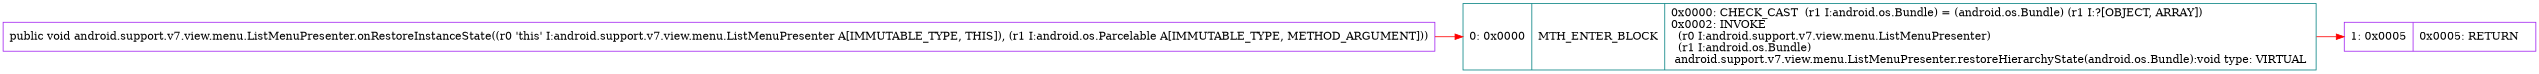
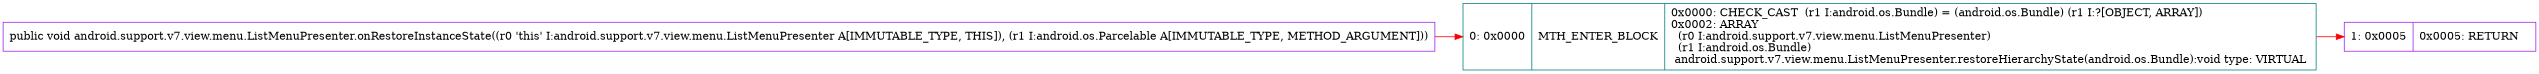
  digraph {
    rankdir=LR
    node [shape=record color=purple]
    edge [color=red]
-   n1 [label="{0\:\ 0x0000|MTH_ENTER_BLOCK\l|0x0000: CHECK_CAST  (r1 I:android.os.Bundle) = (android.os.Bundle) (r1 I:?[OBJECT, ARRAY]) \l0x0002: INVOKE  \l  (r0 I:android.support.v7.view.menu.ListMenuPresenter)\l  (r1 I:android.os.Bundle)\l android.support.v7.view.menu.ListMenuPresenter.restoreHierarchyState(android.os.Bundle):void type: VIRTUAL \l}" color=teal]
+   n1 [label="{0\:\ 0x0000|MTH_ENTER_BLOCK\l|0x0000: CHECK_CAST  (r1 I:android.os.Bundle) = (android.os.Bundle) (r1 I:?[OBJECT, ARRAY]) \l0x0002: ARRAY  \l  (r0 I:android.support.v7.view.menu.ListMenuPresenter)\l  (r1 I:android.os.Bundle)\l android.support.v7.view.menu.ListMenuPresenter.restoreHierarchyState(android.os.Bundle):void type: VIRTUAL \l}" color=teal]
    n2 [label="{1\:\ 0x0005|0x0005: RETURN   \l}"]
    n3 [label="{public void android.support.v7.view.menu.ListMenuPresenter.onRestoreInstanceState((r0 'this' I:android.support.v7.view.menu.ListMenuPresenter A[IMMUTABLE_TYPE, THIS]), (r1 I:android.os.Parcelable A[IMMUTABLE_TYPE, METHOD_ARGUMENT])) }"]
    n1 -> n2
    n3 -> n1
  }
